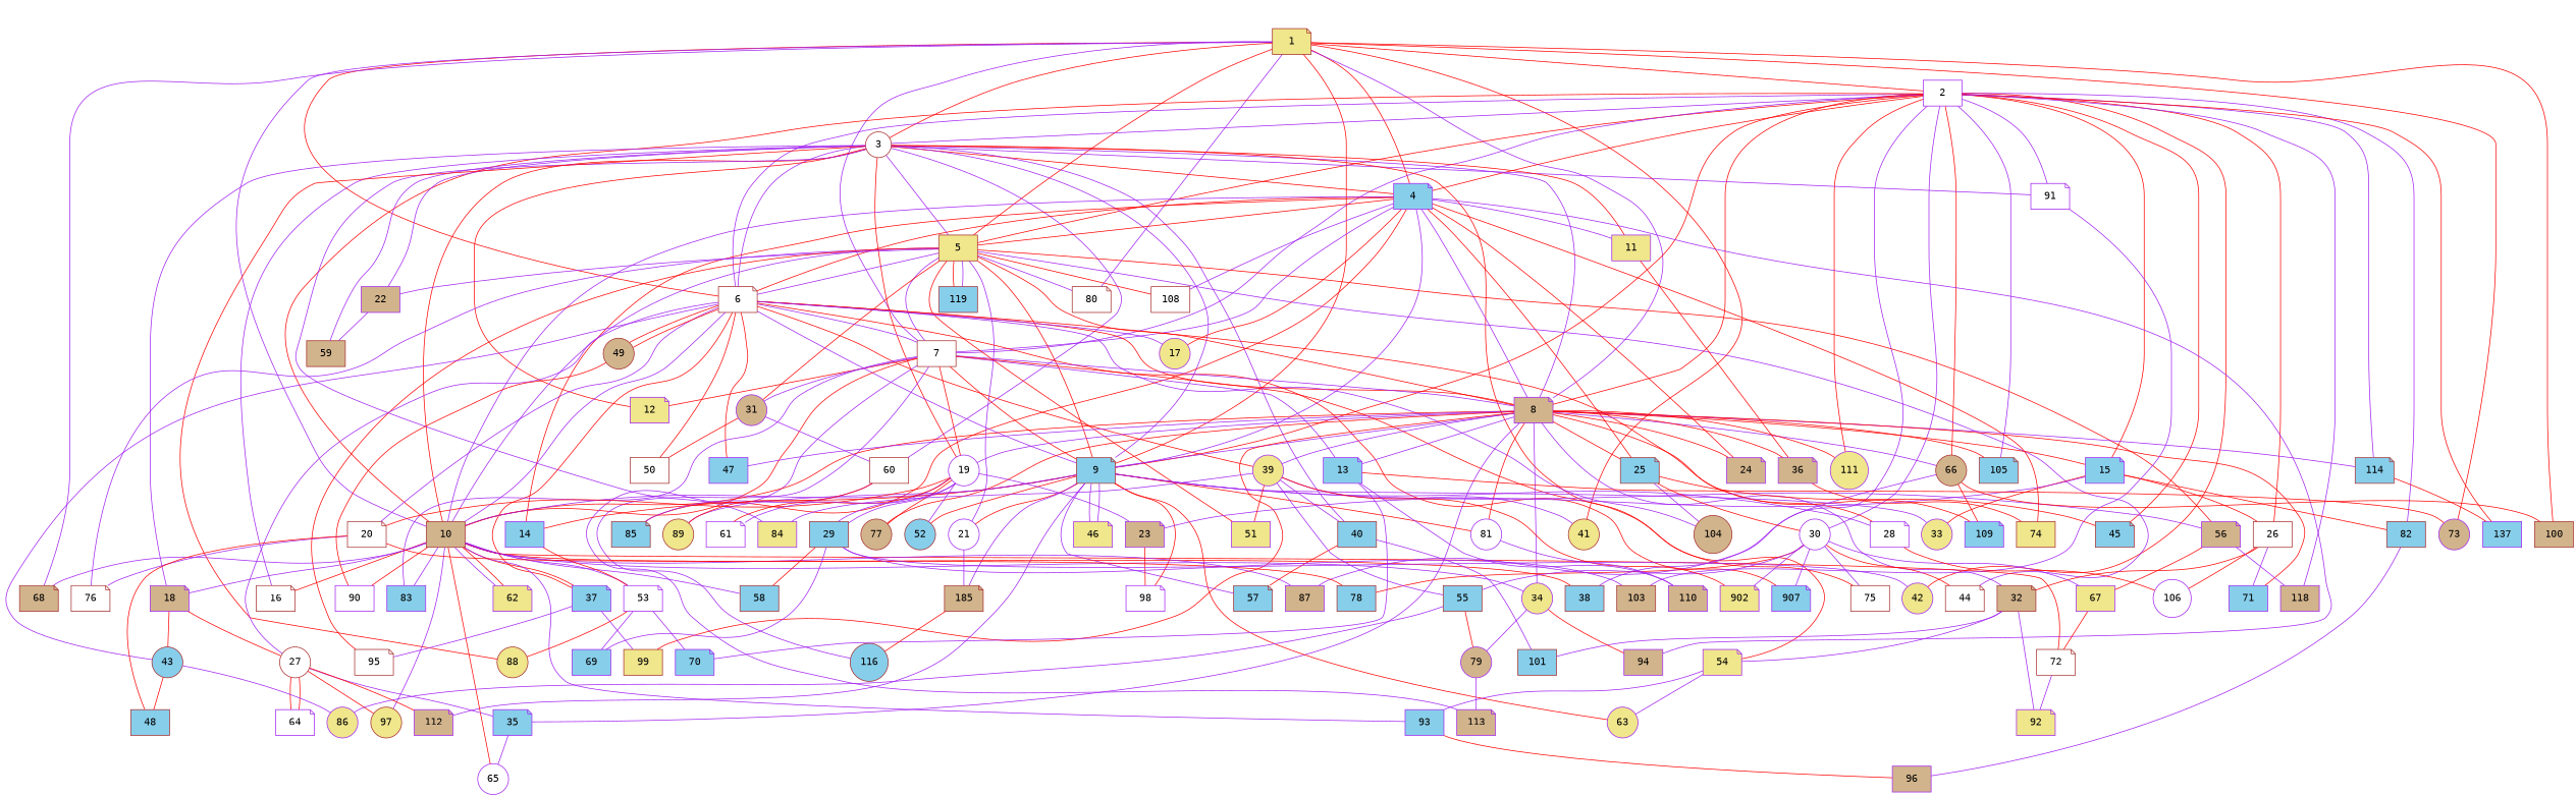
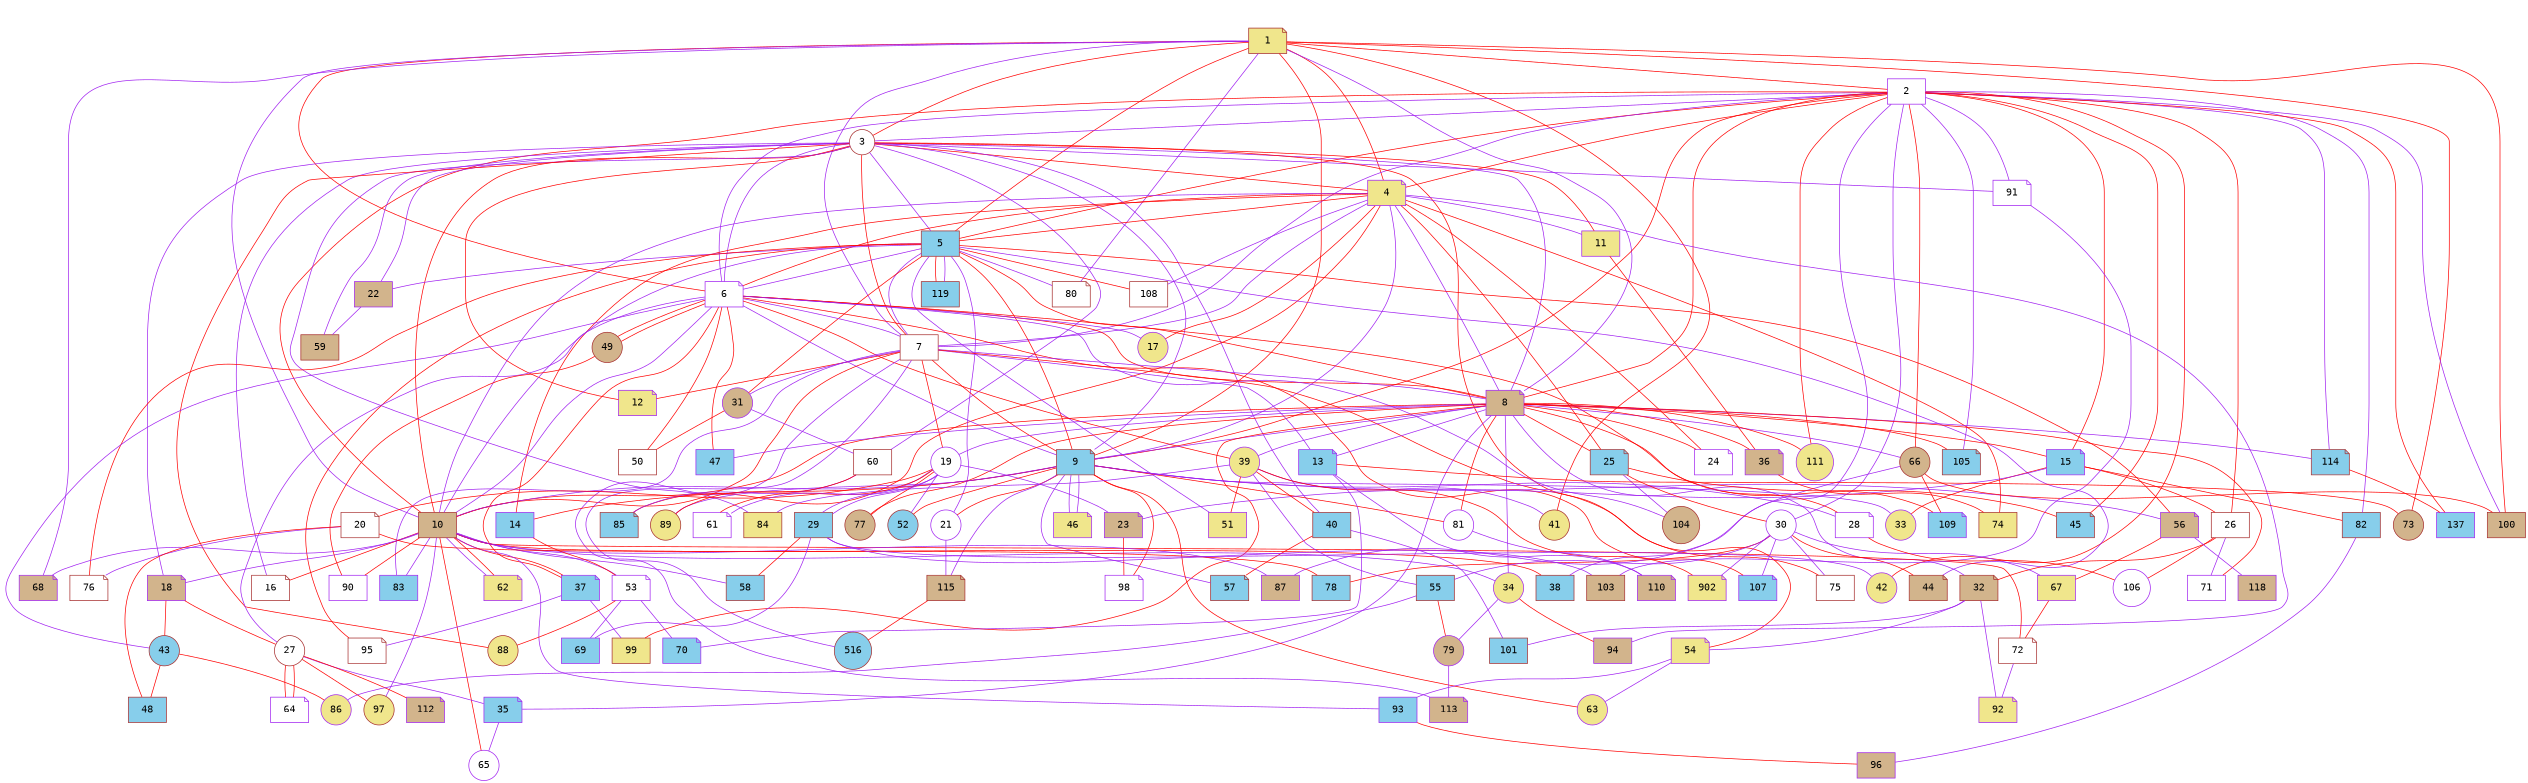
  graph {
    fontname="DejaVu Sans Mono"
    node [color=purple fillcolor=skyblue fontname="DejaVu Sans Mono" shape=note style=filled]
    edge [color=purple fontname="DejaVu Sans Mono"]
    1 [color=brown fillcolor=khaki]
    2 [fillcolor=white shape=box]
    3 [color=brown fillcolor=white shape=circle]
-   4
-   5 [color=brown fillcolor=khaki shape=box]
-   6 [color=brown fillcolor=white]
+   4 [fillcolor=khaki]
+   5 [color=brown shape=box]
+   6 [fillcolor=white]
    7 [color=brown fillcolor=white shape=box]
    8 [fillcolor=tan]
    9 [color=brown]
    10 [color=brown fillcolor=tan shape=box]
    41 [color=brown fillcolor=khaki shape=circle]
-   68 [color=brown fillcolor=tan]
-   73 [fillcolor=tan shape=circle]
+   68 [fillcolor=tan]
+   73 [color=brown fillcolor=tan shape=circle]
    80 [color=brown fillcolor=white]
    100 [color=brown fillcolor=tan shape=box]
    15
    26 [color=brown fillcolor=white shape=box]
    30 [fillcolor=white shape=circle]
    38 [color=brown shape=box]
    42 [fillcolor=khaki shape=circle]
    45 [color=brown]
    66 [color=brown fillcolor=tan shape=circle]
    82 [color=brown shape=box]
    91 [fillcolor=white]
    105 [color=brown]
    111 [fillcolor=khaki shape=circle]
    114 [color=brown]
    n28 [label=137 shape=box]
    118 [fillcolor=tan shape=box]
    11 [fillcolor=khaki shape=box]
    12 [fillcolor=khaki]
    16 [color=brown fillcolor=white]
    18 [fillcolor=tan]
    22 [fillcolor=tan shape=box]
    40 [color=brown shape=box]
    54 [fillcolor=khaki]
    59 [color=brown fillcolor=tan shape=box]
    60 [color=brown fillcolor=white shape=box]
-   84 [fillcolor=khaki shape=box]
+   84 [color=brown fillcolor=khaki shape=box]
    88 [color=brown fillcolor=khaki shape=circle]
    14 [shape=box]
    17 [fillcolor=khaki shape=circle]
-   24 [fillcolor=tan]
+   24 [fillcolor=white]
    25 [color=brown]
    74 [color=brown fillcolor=khaki shape=box]
    85 [color=brown]
    94 [fillcolor=tan shape=box]
    108 [color=brown fillcolor=white shape=box]
    21 [fillcolor=white shape=circle]
    31 [fillcolor=tan shape=circle]
-   44 [color=brown fillcolor=white]
+   44 [color=brown fillcolor=tan]
    51 [fillcolor=khaki shape=box]
    56 [fillcolor=tan]
    76 [color=brown fillcolor=white]
    95 [color=brown fillcolor=white]
    119 [color=brown shape=box]
    20 [color=brown fillcolor=white]
    27 [color=brown fillcolor=white shape=circle]
    28 [fillcolor=white]
    37
    39 [fillcolor=khaki shape=circle]
    43 [color=brown shape=circle]
    47 [shape=box]
    49 [color=brown fillcolor=tan shape=circle]
    50 [color=brown fillcolor=white shape=box]
    104 [color=brown fillcolor=tan shape=circle]
-   107 [label=907]
+   107
    13
    19 [fillcolor=white shape=circle]
    75 [color=brown fillcolor=white shape=box]
    83 [shape=box]
    113 [fillcolor=tan]
-   116 [color=brown shape=circle]
+   116 [color=brown shape=circle label=516]
    32 [color=brown fillcolor=tan]
    34 [fillcolor=khaki shape=circle]
    35
    36 [fillcolor=tan]
-   71 [shape=box]
+   71 [fillcolor=white shape=box]
    77 [color=brown fillcolor=tan shape=circle]
    81 [fillcolor=white shape=circle]
    99 [color=brown fillcolor=khaki shape=box]
    109
    33 [fillcolor=khaki shape=circle]
    46 [fillcolor=khaki]
    52 [color=brown shape=circle]
    57 [color=brown]
    63 [fillcolor=khaki shape=circle]
    89 [color=brown fillcolor=khaki shape=circle]
    98 [fillcolor=white]
    112 [fillcolor=tan]
-   115 [color=brown fillcolor=tan label=185]
+   115 [color=brown fillcolor=tan]
    53 [fillcolor=white]
    58 [color=brown shape=box]
    62 [fillcolor=khaki]
    65 [fillcolor=white shape=circle]
    72 [color=brown fillcolor=white]
    87 [fillcolor=tan shape=box]
    90 [fillcolor=white shape=box]
    93 [shape=box]
    97 [color=brown fillcolor=khaki shape=circle]
    23 [fillcolor=tan]
    106 [fillcolor=white shape=circle]
    78 [color=brown shape=box]
    55 [color=brown shape=box]
    67 [fillcolor=khaki shape=box]
    n106 [fillcolor=khaki label=902]
    96 [fillcolor=tan shape=box]
    103 [color=brown fillcolor=tan shape=box]
    101 [color=brown shape=box]
    48 [color=brown shape=box]
    64 [fillcolor=white]
    86 [fillcolor=khaki shape=circle]
    70
    110 [fillcolor=tan]
    29 [color=brown shape=box]
    61 [fillcolor=white]
    92 [fillcolor=khaki]
    79 [fillcolor=tan shape=circle]
    69 [shape=box]
    1 -- 2 [color=red]
    1 -- 3 [color=red]
    1 -- 4 [color=red]
    1 -- 5 [color=red]
    1 -- 6 [color=red]
    1 -- 7
    1 -- 8
    1 -- 9 [color=red]
    1 -- 10
    1 -- 41 [color=red]
    1 -- 68
    1 -- 73 [color=red]
    1 -- 80
    1 -- 100 [color=red]
    2 -- 3
    2 -- 4 [color=red]
    2 -- 5 [color=red]
    2 -- 6
    2 -- 7
    2 -- 8 [color=red]
    2 -- 9 [color=red]
    2 -- 10 [color=red]
    2 -- 15 [color=red]
    2 -- 26 [color=red]
    2 -- 30
    2 -- 38
    2 -- 42 [color=red]
    2 -- 45 [color=red]
    2 -- 66 [color=red]
    2 -- 82
    2 -- 91
    2 -- 105
    2 -- 111 [color=red]
    2 -- 114
    2 -- n28 [color=red]
-   2 -- 118
+   2 -- 100
    3 -- 4 [color=red]
    3 -- 5
    3 -- 6
-   3 -- 19 [color=red]
+   3 -- 7 [color=red]
    3 -- 8
    3 -- 9
    3 -- 10 [color=red]
    3 -- 91
    3 -- 11 [color=red]
    3 -- 12 [color=red]
    3 -- 16
    3 -- 18
    3 -- 22
    3 -- 40
    3 -- 54 [color=red]
    3 -- 59
    3 -- 60
    3 -- 84
    3 -- 88 [color=red]
    4 -- 5 [color=red]
    4 -- 6 [color=red]
    4 -- 7
    4 -- 8
    4 -- 9
    4 -- 10
    4 -- 11
    4 -- 14 [color=red]
    4 -- 17 [color=red]
    4 -- 24 [color=red]
    4 -- 25 [color=red]
    4 -- 74 [color=red]
    4 -- 85 [color=red]
    4 -- 94
    4 -- 108
    5 -- 6
    5 -- 7
    5 -- 8 [color=red]
    5 -- 9 [color=red]
    5 -- 10
    5 -- 80
    5 -- 22
    5 -- 108 [color=red]
    5 -- 21
    5 -- 31 [color=red]
    5 -- 44
-   5 -- 51 [color=red]
+   5 -- 51
    5 -- 56 [color=red]
-   5 -- 76
+   5 -- 76 [color=red]
    5 -- 95 [color=red]
    5 -- 119 [color=red]
    5 -- 119
    6 -- 7
    6 -- 8 [color=red]
    6 -- 9
    6 -- 10
    6 -- 17
-   6 -- 20
    6 -- 27
    6 -- 28 [color=red]
    6 -- 37 [color=red]
    6 -- 39 [color=red]
    6 -- 43
    6 -- 47 [color=red]
    6 -- 49 [color=red]
    6 -- 49 [color=red]
    6 -- 50 [color=red]
    6 -- 104
    6 -- 107 [color=red]
    7 -- 8
    7 -- 9 [color=red]
    7 -- 10 [color=red]
    7 -- 12 [color=red]
    7 -- 31
    7 -- 13
    7 -- 19 [color=red]
    7 -- 75 [color=red]
    7 -- 83
    7 -- 113
    7 -- 116
    8 -- 9
    8 -- 10 [color=red]
    8 -- 15 [color=red]
    8 -- 66
    8 -- 105 [color=red]
    8 -- 111 [color=red]
    8 -- 114
    8 -- 24 [color=red]
    8 -- 25 [color=red]
    8 -- 39
    8 -- 47
    8 -- 13
    8 -- 19
    8 -- 32
    8 -- 34
    8 -- 35
    8 -- 36 [color=red]
    8 -- 71 [color=red]
    8 -- 77 [color=red]
    8 -- 81 [color=red]
    8 -- 99 [color=red]
    8 -- 109 [color=red]
    9 -- 10
    9 -- 14 [color=red]
    9 -- 21 [color=red]
    9 -- 56
    9 -- 28
    9 -- 81 [color=red]
    9 -- 33
    9 -- 46
    9 -- 46
    9 -- 52 [color=red]
    9 -- 57
    9 -- 63 [color=red]
    9 -- 89
    9 -- 98 [color=red]
-   9 -- 112
    9 -- 115
    10 -- 68
    10 -- 38 [color=red]
    10 -- 16 [color=red]
    10 -- 18
    10 -- 37 [color=red]
    10 -- 83
    10 -- 34
    10 -- 53
    10 -- 58
    10 -- 62
    10 -- 62 [color=red]
    10 -- 65 [color=red]
    10 -- 72 [color=red]
    10 -- 87
    10 -- 90 [color=red]
    10 -- 93
    10 -- 97
    15 -- 26 [color=red]
    15 -- 82 [color=red]
    15 -- 33 [color=red]
    15 -- 23
    26 -- 32 [color=red]
    26 -- 71
    26 -- 106 [color=red]
    30 -- 44 [color=red]
    30 -- 107
    30 -- 75
    30 -- 78 [color=red]
    30 -- 55
    30 -- 67
    30 -- n106
    66 -- 100 [color=red]
    66 -- 109 [color=red]
    66 -- 87
    82 -- 96
    91 -- 103
    114 -- n28 [color=red]
    11 -- 36 [color=red]
    18 -- 27 [color=red]
    18 -- 43 [color=red]
    22 -- 59
    40 -- 57 [color=red]
    40 -- 101
    54 -- 63
    54 -- 93
    60 -- 85
    60 -- 89 [color=red]
    14 -- 53 [color=red]
    25 -- 30 [color=red]
    25 -- 45 [color=red]
    25 -- 104
    21 -- 115
    31 -- 60
    31 -- 50 [color=red]
    56 -- 118
    56 -- 67 [color=red]
    20 -- 76
    20 -- 78 [color=red]
    20 -- 48 [color=red]
    27 -- 35
    27 -- 112 [color=red]
    27 -- 97 [color=red]
    27 -- 64 [color=red]
    27 -- 64 [color=red]
    28 -- 106 [color=red]
    37 -- 95
    37 -- 99
    39 -- 41
-   39 -- 40
+   39 -- 40 [color=red]
    39 -- 84
    39 -- 51 [color=red]
    39 -- 55
    39 -- n106 [color=red]
    43 -- 48 [color=red]
-   43 -- 86
+   43 -- 86 [color=red]
    49 -- 90 [color=red]
    13 -- 73 [color=red]
    13 -- 70
    13 -- 110
    19 -- 20 [color=red]
    19 -- 77 [color=red]
    19 -- 52
    19 -- 23
    19 -- 29
    19 -- 29
    19 -- 61 [color=red]
    19 -- 61
    32 -- 54
    32 -- 101
    32 -- 92
    34 -- 94 [color=red]
    34 -- 79
    35 -- 65
    36 -- 74 [color=red]
    81 -- 110
    115 -- 116 [color=red]
    53 -- 88 [color=red]
    53 -- 70
    53 -- 69
    72 -- 92
    93 -- 96 [color=red]
    23 -- 98 [color=red]
    55 -- 86
    55 -- 79 [color=red]
    67 -- 72 [color=red]
    29 -- 42
    29 -- 58 [color=red]
    29 -- 103
    29 -- 69
    79 -- 113
  }
